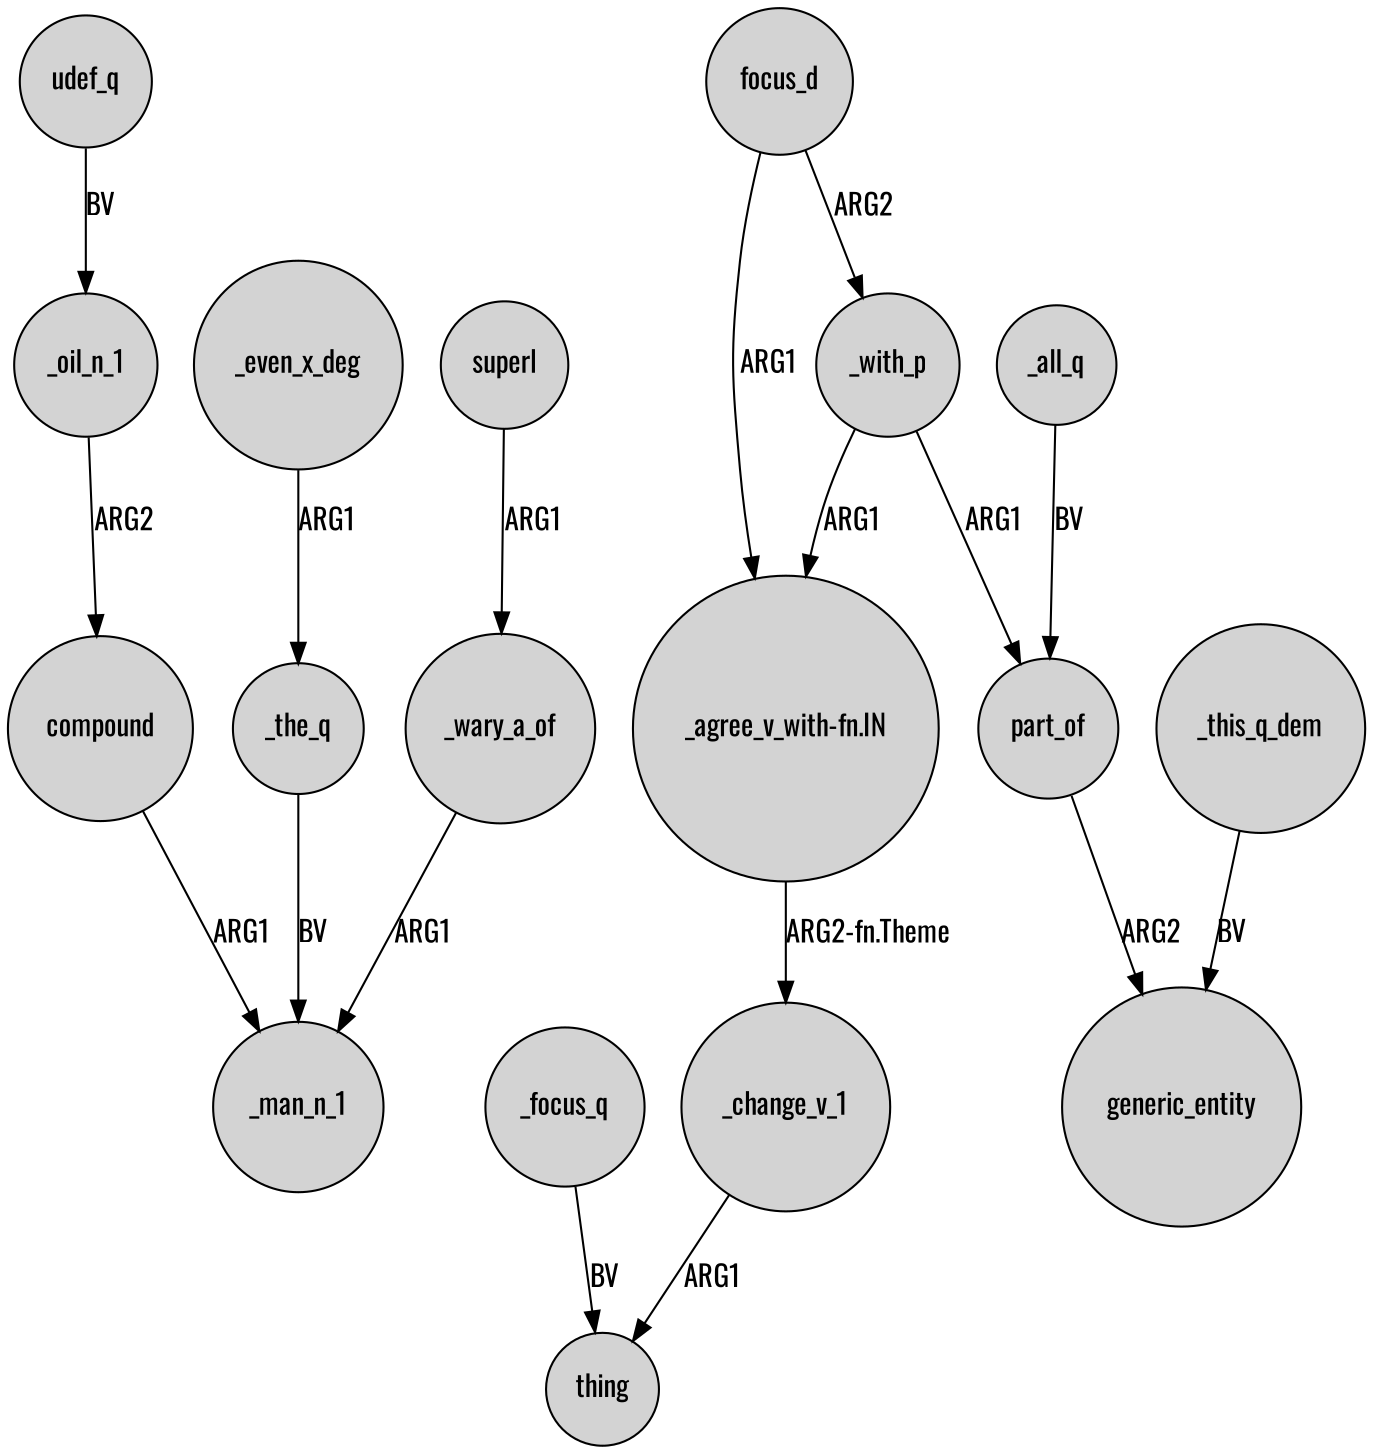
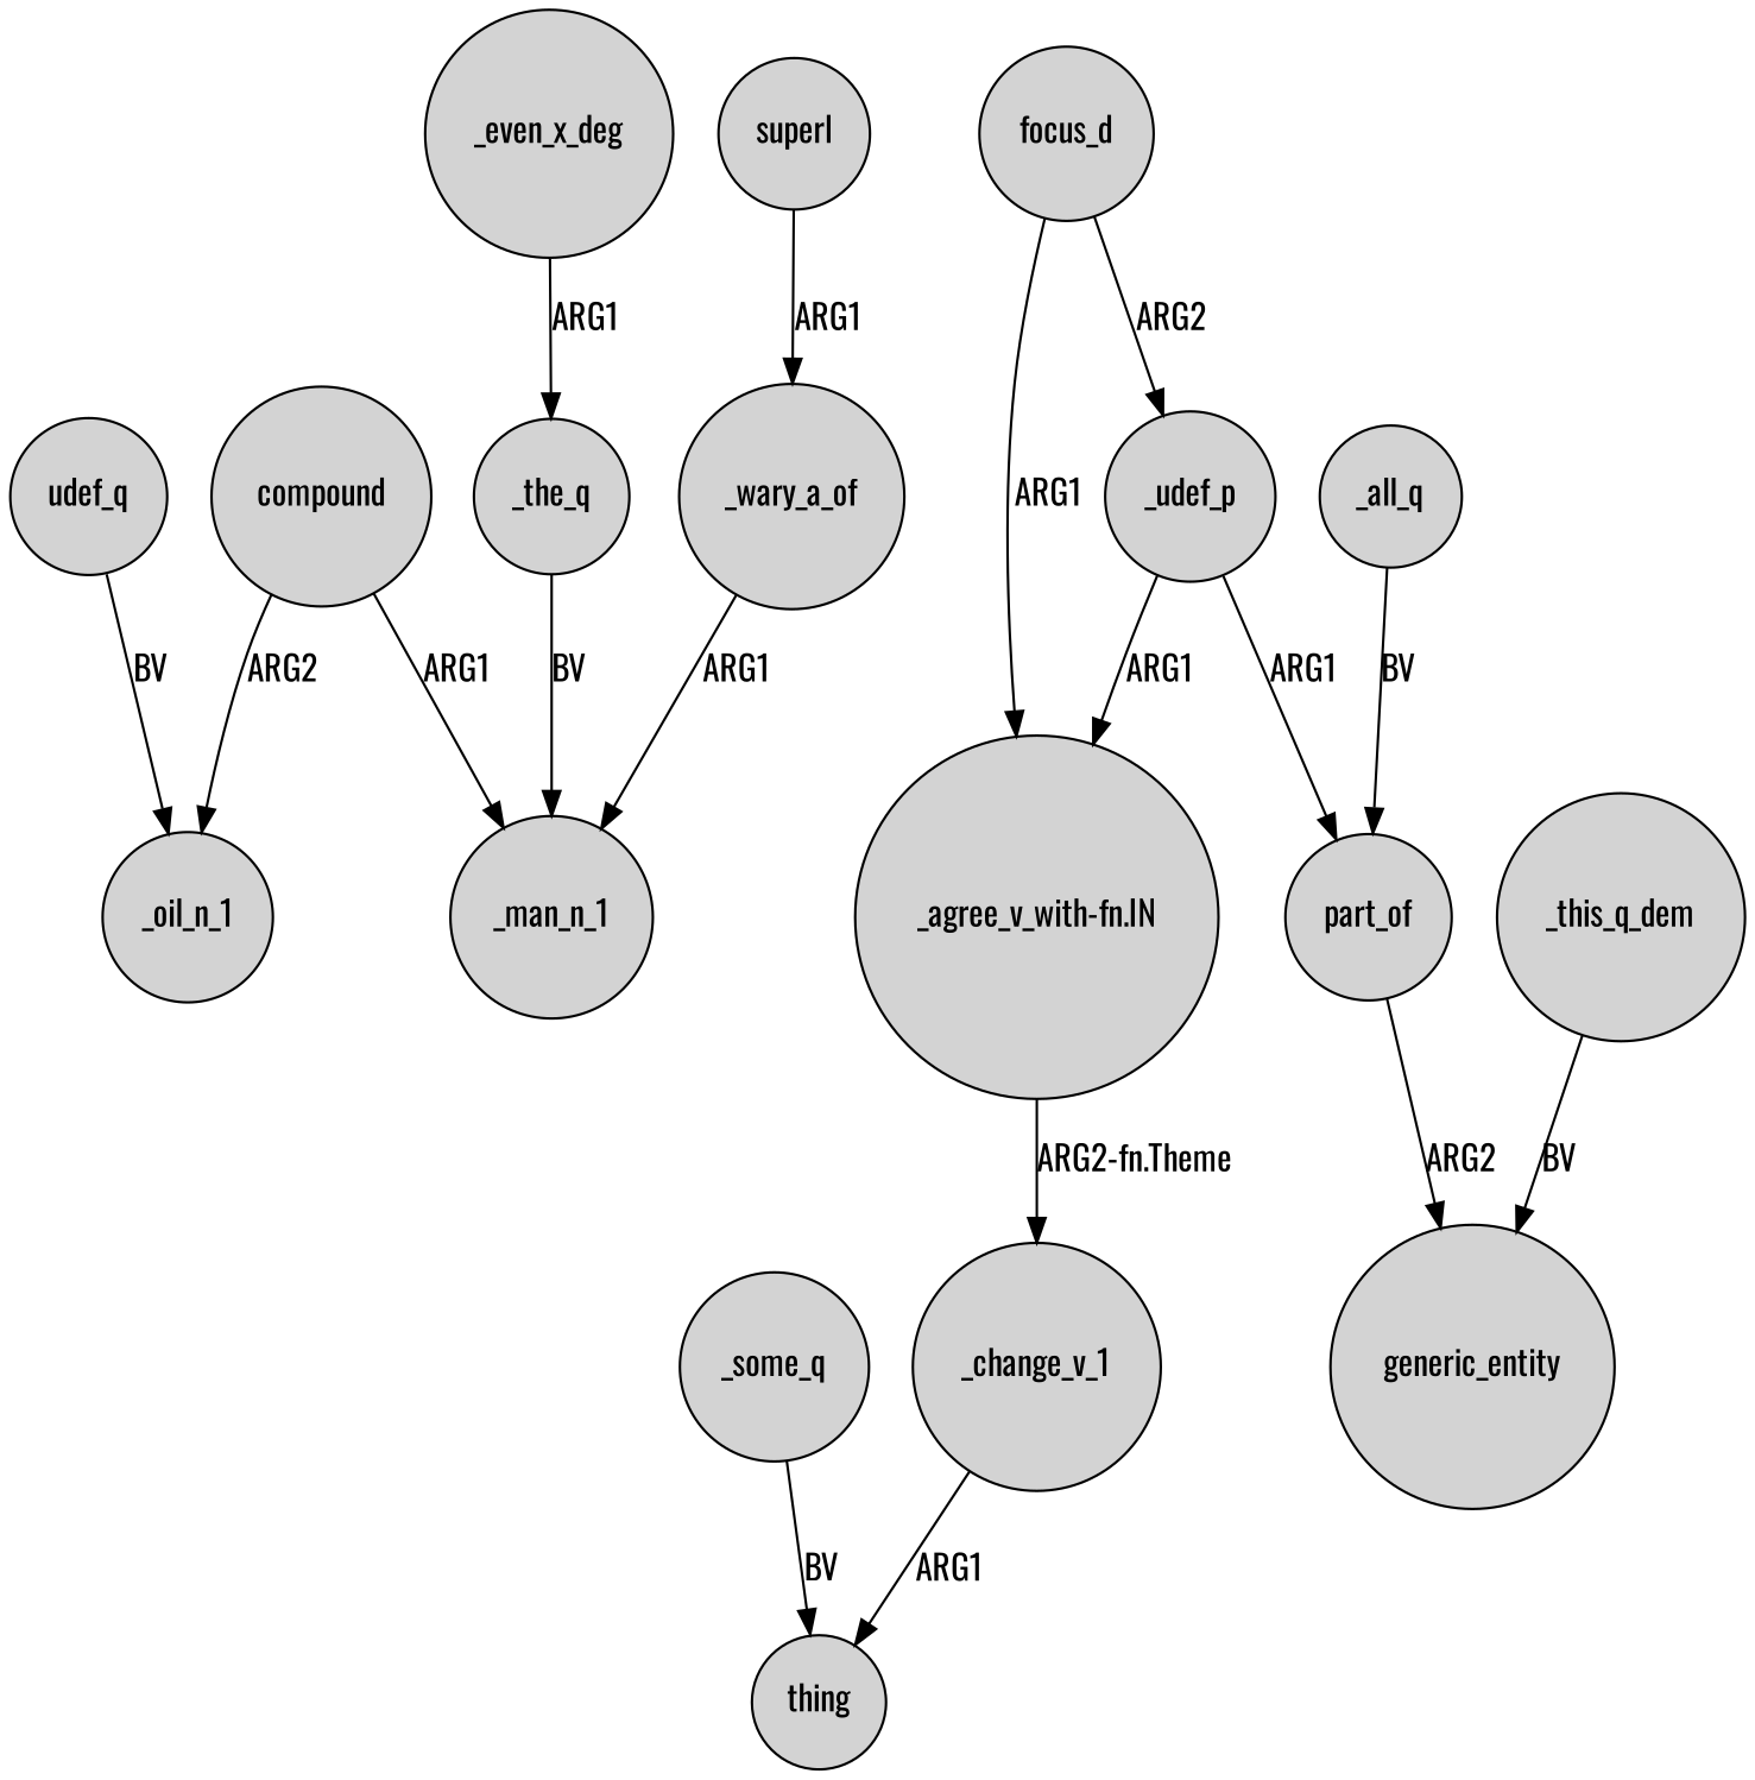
  digraph {
    fontname=Oswald
    node [fontname=Oswald shape=circle style=filled]
    edge [fontname=Oswald]
    udef_q
    _oil_n_1
    "_agree_v_with-fn.IN"
    _change_v_1
    thing
    focus_d
-   _with_p
+   _with_p [label=_udef_p]
    part_of
    generic_entity
    _this_q_dem
    _all_q
    _the_q
    _man_n_1
    _wary_a_of
    compound
-   _some_q [label=_focus_q]
+   _some_q
    _even_x_deg
    superl
    udef_q -> _oil_n_1 [label=BV]
    "_agree_v_with-fn.IN" -> _change_v_1 [label="ARG2-fn.Theme"]
    _change_v_1 -> thing [label=ARG1]
    focus_d -> "_agree_v_with-fn.IN" [label=ARG1]
    focus_d -> _with_p [label=ARG2]
    _with_p -> "_agree_v_with-fn.IN" [label=ARG1]
    _with_p -> part_of [label=ARG1]
    part_of -> generic_entity [label=ARG2]
    _this_q_dem -> generic_entity [label=BV]
    _all_q -> part_of [label=BV]
    _the_q -> _man_n_1 [label=BV]
    _wary_a_of -> _man_n_1 [label=ARG1]
-   _oil_n_1 -> compound [label=ARG2]
+   compound -> _oil_n_1 [label=ARG2]
    compound -> _man_n_1 [label=ARG1]
    _some_q -> thing [label=BV]
    _even_x_deg -> _the_q [label=ARG1]
    superl -> _wary_a_of [label=ARG1]
  }
